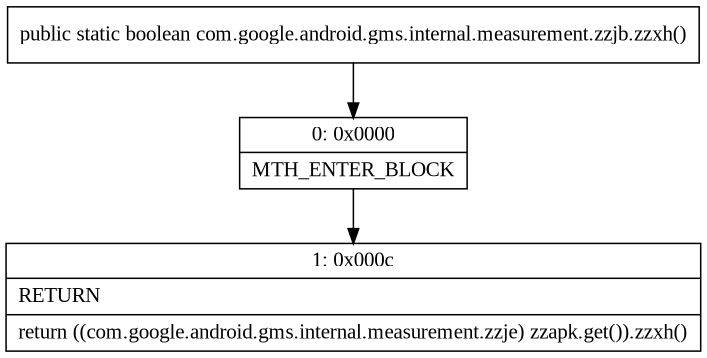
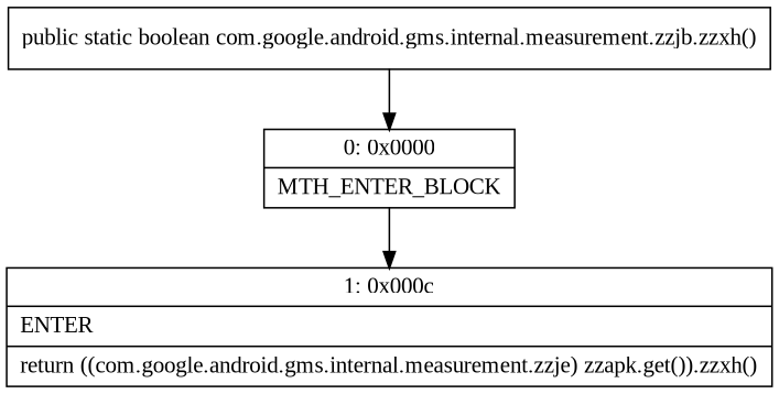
  digraph {
    fontname="Liberation Serif"
    node [shape=record fontname="Liberation Serif"]
    edge [fontname="Liberation Serif"]
    n1 [label="{0\:\ 0x0000|MTH_ENTER_BLOCK\l}"]
-   n2 [label="{1\:\ 0x000c|RETURN\l|return ((com.google.android.gms.internal.measurement.zzje) zzapk.get()).zzxh()\l}"]
+   n2 [label="{1\:\ 0x000c|ENTER\l|return ((com.google.android.gms.internal.measurement.zzje) zzapk.get()).zzxh()\l}"]
    n3 [label="{public static boolean com.google.android.gms.internal.measurement.zzjb.zzxh() }"]
    n1 -> n2
    n3 -> n1
  }
